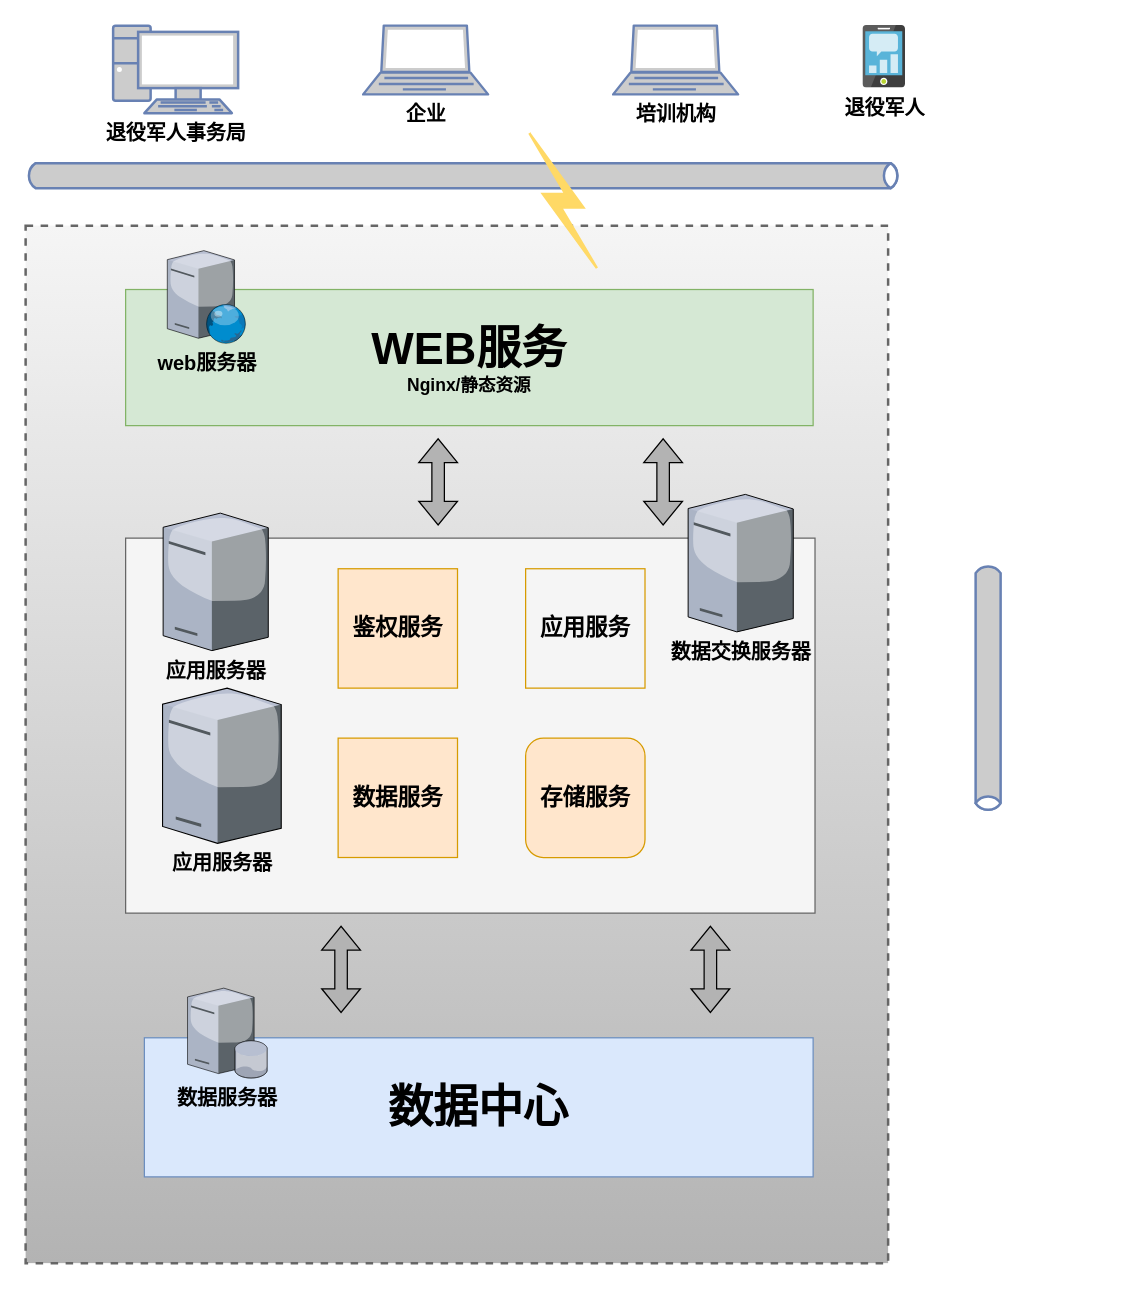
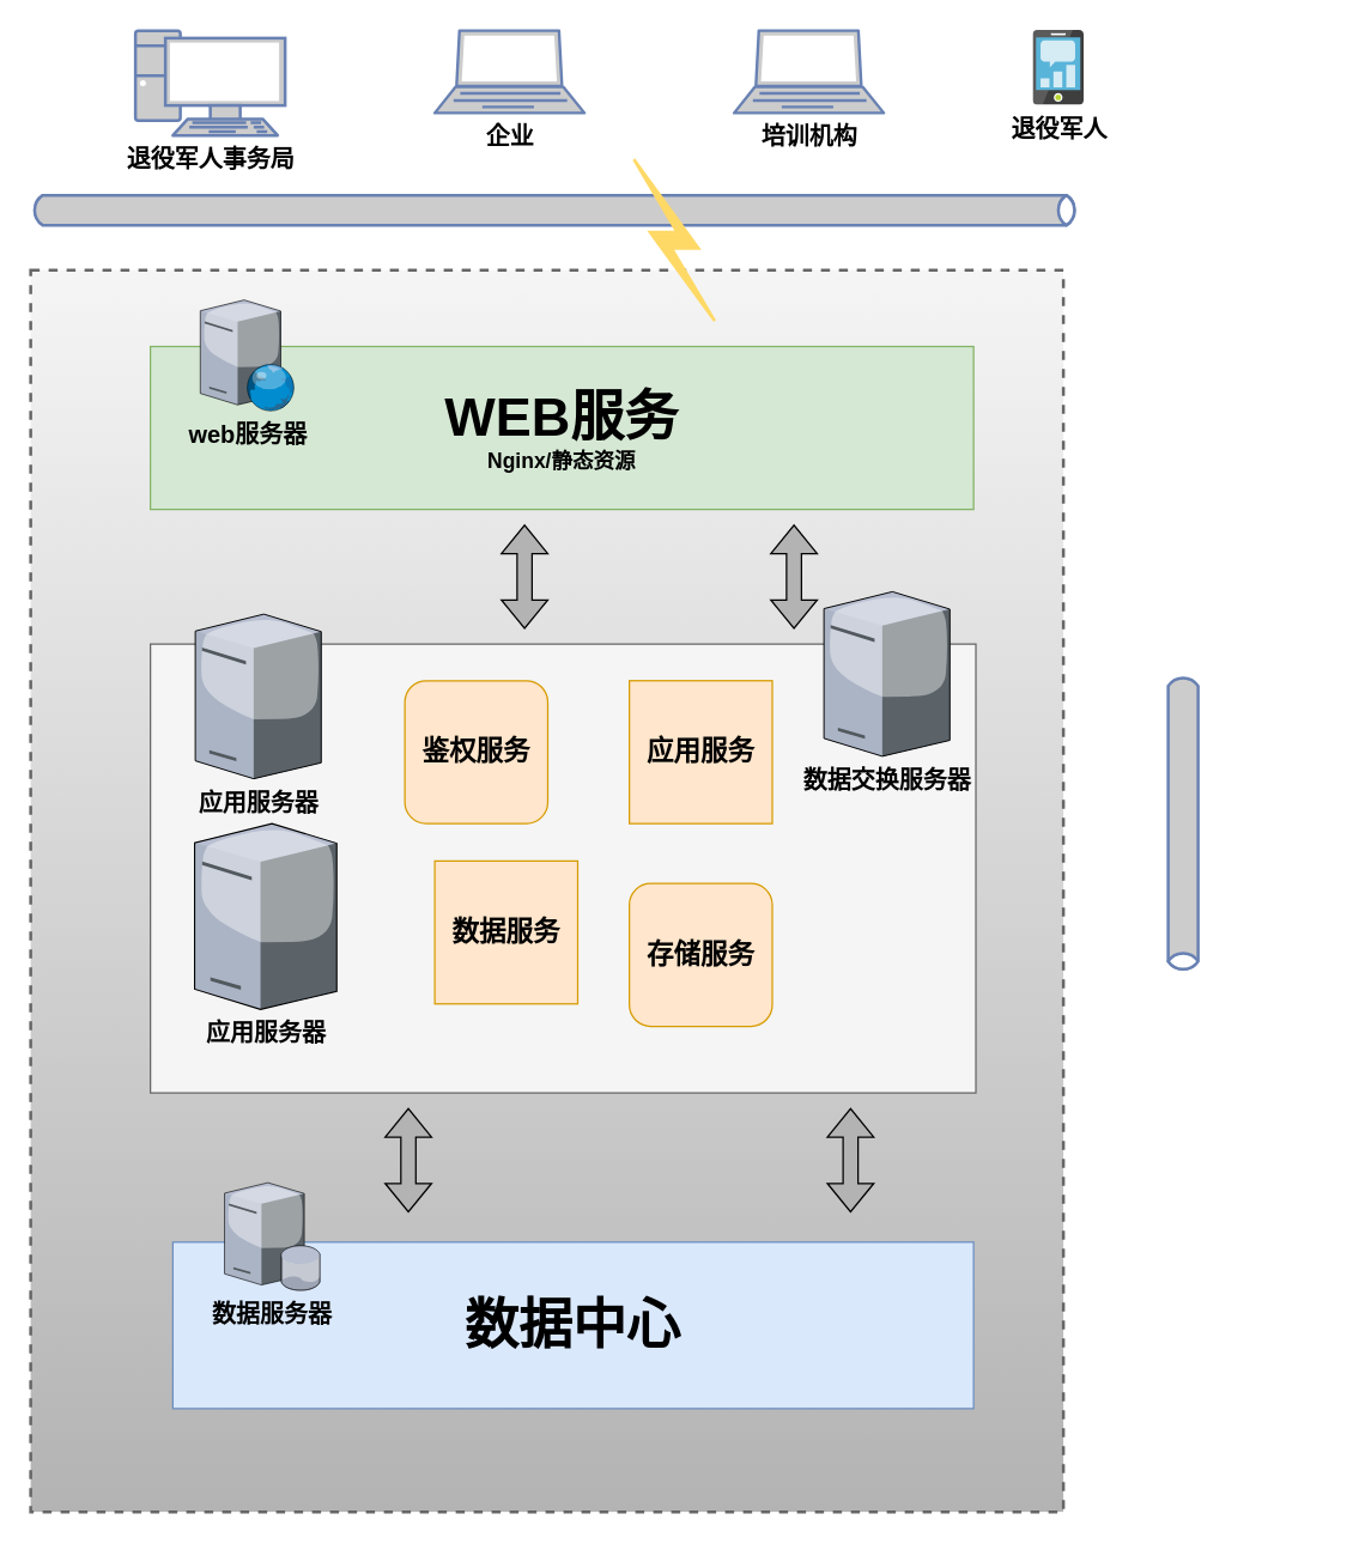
  <mxCell id="0" />
  <mxCell id="1" parent="0" />
  <mxCell id="2" value="" style="rounded=0;whiteSpace=wrap;html=1;fillColor=#f5f5f5;gradientColor=#b3b3b3;strokeColor=#666666;dashed=1;strokeWidth=2;" vertex="1" parent="1"><mxGeometry x="20" y="180" width="690" height="830" as="geometry" /></mxCell>
  <mxCell id="3" value="" style="html=1;outlineConnect=0;fillColor=#CCCCCC;strokeColor=#6881B3;gradientColor=none;gradientDirection=north;strokeWidth=2;shape=mxgraph.networks.bus;gradientColor=none;gradientDirection=north;fontColor=#ffffff;perimeter=backbonePerimeter;backboneSize=20;fontSize=16;" vertex="1" parent="1"><mxGeometry x="20" y="130" width="700" height="20" as="geometry" /></mxCell>
  <mxCell id="4" value="&lt;font color=&quot;#000000&quot; style=&quot;font-size: 16px;&quot;&gt;&lt;b style=&quot;font-size: 16px;&quot;&gt;企业&lt;/b&gt;&lt;/font&gt;" style="fontColor=#0066CC;verticalAlign=top;verticalLabelPosition=bottom;labelPosition=center;align=center;html=1;outlineConnect=0;fillColor=#CCCCCC;strokeColor=#6881B3;gradientColor=none;gradientDirection=north;strokeWidth=2;shape=mxgraph.networks.laptop;fontSize=16;" vertex="1" parent="1"><mxGeometry x="290" y="20" width="100" height="55" as="geometry" /></mxCell>
  <mxCell id="5" value="&lt;b style=&quot;font-size: 16px;&quot;&gt;&lt;font style=&quot;font-size: 16px;&quot;&gt;退役军人&lt;/font&gt;&lt;/b&gt;" style="sketch=0;aspect=fixed;html=1;points=[];align=center;image;fontSize=16;image=img/lib/mscae/Mobile_Engagement.svg;" vertex="1" parent="1"><mxGeometry x="690" y="20" width="34" height="50" as="geometry" /></mxCell>
  <mxCell id="6" value="&lt;b style=&quot;font-size: 16px;&quot;&gt;&lt;font color=&quot;#000000&quot; style=&quot;font-size: 16px;&quot;&gt;退役军人事务局&lt;/font&gt;&lt;/b&gt;" style="fontColor=#0066CC;verticalAlign=top;verticalLabelPosition=bottom;labelPosition=center;align=center;html=1;outlineConnect=0;fillColor=#CCCCCC;strokeColor=#6881B3;gradientColor=none;gradientDirection=north;strokeWidth=2;shape=mxgraph.networks.pc;fontSize=16;" vertex="1" parent="1"><mxGeometry x="90" y="20" width="100" height="70" as="geometry" /></mxCell>
  <mxCell id="7" value="&lt;b style=&quot;font-size: 16px;&quot;&gt;&lt;font color=&quot;#000000&quot; style=&quot;font-size: 16px;&quot;&gt;培训机构&lt;/font&gt;&lt;/b&gt;" style="fontColor=#0066CC;verticalAlign=top;verticalLabelPosition=bottom;labelPosition=center;align=center;html=1;outlineConnect=0;fillColor=#CCCCCC;strokeColor=#6881B3;gradientColor=none;gradientDirection=north;strokeWidth=2;shape=mxgraph.networks.laptop;fontSize=16;" vertex="1" parent="1"><mxGeometry x="490" y="20" width="100" height="55" as="geometry" /></mxCell>
  <mxCell id="8" value="" style="group" vertex="1" connectable="0" parent="1"><mxGeometry x="115" y="790" width="535" height="151" as="geometry" /></mxCell>
  <mxCell id="9" value="&lt;b&gt;&lt;font style=&quot;font-size: 36px;&quot;&gt;数据中心&lt;/font&gt;&lt;/b&gt;" style="rounded=0;whiteSpace=wrap;html=1;fillColor=#dae8fc;strokeColor=#6c8ebf;" vertex="1" parent="8"><mxGeometry y="39.737" width="535" height="111.263" as="geometry" /></mxCell>
  <mxCell id="10" value="&lt;font style=&quot;font-size: 16px;&quot;&gt;&lt;b style=&quot;font-size: 16px;&quot;&gt;数据服务器&lt;/b&gt;&lt;/font&gt;" style="verticalLabelPosition=bottom;sketch=0;aspect=fixed;html=1;verticalAlign=top;strokeColor=none;align=center;outlineConnect=0;shape=mxgraph.citrix.database_server;fontSize=16;" vertex="1" parent="8"><mxGeometry x="34.516" width="63.961" height="71.954" as="geometry" /></mxCell>
  <mxCell id="11" value="" style="group" vertex="1" connectable="0" parent="1"><mxGeometry x="100" y="200" width="550" height="140" as="geometry" /></mxCell>
  <mxCell id="12" value="&lt;b&gt;&lt;font style=&quot;&quot;&gt;&lt;span style=&quot;font-size: 36px;&quot;&gt;WEB服务&lt;/span&gt;&lt;br&gt;&lt;font style=&quot;font-size: 14px;&quot;&gt;Nginx/静态资源&lt;/font&gt;&lt;br&gt;&lt;/font&gt;&lt;/b&gt;" style="rounded=0;whiteSpace=wrap;html=1;fillColor=#d5e8d4;strokeColor=#82b366;" vertex="1" parent="11"><mxGeometry y="31.111" width="550" height="108.889" as="geometry" /></mxCell>
  <mxCell id="13" value="&lt;b style=&quot;font-size: 16px;&quot;&gt;&lt;font style=&quot;font-size: 16px;&quot;&gt;web服务器&lt;/font&gt;&lt;/b&gt;" style="verticalLabelPosition=bottom;sketch=0;aspect=fixed;html=1;verticalAlign=top;strokeColor=none;align=center;outlineConnect=0;shape=mxgraph.citrix.web_server;fontSize=16;" vertex="1" parent="11"><mxGeometry x="33.336" width="62.994" height="74.105" as="geometry" /></mxCell>
  <mxCell id="14" value="" style="html=1;outlineConnect=0;fillColor=#FFD966;strokeColor=#FFD966;gradientColor=none;gradientDirection=north;strokeWidth=2;shape=mxgraph.networks.comm_link_edge;html=1;rounded=0;fontSize=16;" edge="1" parent="1"><mxGeometry width="100" height="100" relative="1" as="geometry"><mxPoint x="480" y="220" as="sourcePoint" /><mxPoint x="420" y="100" as="targetPoint" /></mxGeometry></mxCell>
  <mxCell id="15" value="" style="shape=flexArrow;endArrow=classic;startArrow=classic;html=1;rounded=0;fillColor=#B3B3B3;" edge="1" parent="1"><mxGeometry width="100" height="100" relative="1" as="geometry"><mxPoint x="350" y="420" as="sourcePoint" /><mxPoint x="350" y="350" as="targetPoint" /></mxGeometry></mxCell>
  <mxCell id="16" value="" style="shape=flexArrow;endArrow=classic;startArrow=classic;html=1;rounded=0;fillColor=#B3B3B3;" edge="1" parent="1"><mxGeometry width="100" height="100" relative="1" as="geometry"><mxPoint x="530" y="420" as="sourcePoint" /><mxPoint x="530" y="350" as="targetPoint" /></mxGeometry></mxCell>
  <mxCell id="17" value="" style="group" vertex="1" connectable="0" parent="1"><mxGeometry x="100" y="430" width="650" height="400" as="geometry" /></mxCell>
  <mxCell id="18" value="" style="rounded=0;whiteSpace=wrap;html=1;fillColor=#f5f5f5;fontColor=#333333;strokeColor=#666666;" vertex="1" parent="17"><mxGeometry width="551.515" height="300" as="geometry" /></mxCell>
- <mxCell id="19" value="&lt;font style=&quot;font-size: 18px;&quot;&gt;&lt;b&gt;鉴权服务&lt;/b&gt;&lt;/font&gt;" style="whiteSpace=wrap;html=1;aspect=fixed;fillColor=#ffe6cc;strokeColor=#d79b00;" vertex="1" parent="17"><mxGeometry x="169.999" y="24.5" width="95.5" height="95.5" as="geometry" /></mxCell>
- <mxCell id="20" value="&lt;font style=&quot;font-size: 18px;&quot;&gt;&lt;b&gt;应用服务&lt;/b&gt;&lt;/font&gt;" style="whiteSpace=wrap;html=1;aspect=fixed;fillColor=#f5f5f5;strokeColor=#d79b00;" vertex="1" parent="17"><mxGeometry x="319.997" y="24.5" width="95.5" height="95.5" as="geometry" /></mxCell>
- <mxCell id="21" value="&lt;font style=&quot;font-size: 18px;&quot;&gt;&lt;b&gt;数据服务&lt;/b&gt;&lt;/font&gt;" style="whiteSpace=wrap;html=1;aspect=fixed;fillColor=#ffe6cc;strokeColor=#d79b00;" vertex="1" parent="17"><mxGeometry x="169.999" y="160" width="95.5" height="95.5" as="geometry" /></mxCell>
+ <mxCell id="19" value="&lt;font style=&quot;font-size: 18px;&quot;&gt;&lt;b&gt;鉴权服务&lt;/b&gt;&lt;/font&gt;" style="whiteSpace=wrap;html=1;aspect=fixed;fillColor=#ffe6cc;strokeColor=#d79b00;rounded=1;" vertex="1" parent="17"><mxGeometry x="169.999" y="24.5" width="95.5" height="95.5" as="geometry" /></mxCell>
+ <mxCell id="20" value="&lt;font style=&quot;font-size: 18px;&quot;&gt;&lt;b&gt;应用服务&lt;/b&gt;&lt;/font&gt;" style="whiteSpace=wrap;html=1;aspect=fixed;fillColor=#ffe6cc;strokeColor=#d79b00;" vertex="1" parent="17"><mxGeometry x="319.997" y="24.5" width="95.5" height="95.5" as="geometry" /></mxCell>
+ <mxCell id="21" value="&lt;font style=&quot;font-size: 18px;&quot;&gt;&lt;b&gt;数据服务&lt;/b&gt;&lt;/font&gt;" style="whiteSpace=wrap;html=1;aspect=fixed;fillColor=#ffe6cc;strokeColor=#d79b00;" vertex="1" parent="17"><mxGeometry x="189.999" y="145" width="95.5" height="95.5" as="geometry" /></mxCell>
  <mxCell id="22" value="&lt;font style=&quot;font-size: 18px;&quot;&gt;&lt;b&gt;存储服务&lt;/b&gt;&lt;/font&gt;" style="whiteSpace=wrap;html=1;aspect=fixed;fillColor=#ffe6cc;strokeColor=#d79b00;rounded=1;" vertex="1" parent="17"><mxGeometry x="319.997" y="160" width="95.5" height="95.5" as="geometry" /></mxCell>
  <mxCell id="23" value="&lt;font style=&quot;font-size: 16px;&quot;&gt;&lt;b style=&quot;font-size: 16px;&quot;&gt;应用服务器&lt;/b&gt;&lt;/font&gt;" style="verticalLabelPosition=bottom;sketch=0;aspect=fixed;html=1;verticalAlign=top;strokeColor=none;align=center;outlineConnect=0;shape=mxgraph.citrix.license_server;fontSize=16;" vertex="1" parent="17"><mxGeometry x="29.545" y="120" width="94.937" height="124.151" as="geometry" /></mxCell>
  <mxCell id="24" value="" style="shape=flexArrow;endArrow=classic;startArrow=classic;html=1;rounded=0;fillColor=#B3B3B3;" edge="1" parent="17"><mxGeometry width="100" height="100" relative="1" as="geometry"><mxPoint x="172.348" y="380" as="sourcePoint" /><mxPoint x="172.348" y="310" as="targetPoint" /></mxGeometry></mxCell>
  <mxCell id="25" value="" style="shape=flexArrow;endArrow=classic;startArrow=classic;html=1;rounded=0;fillColor=#B3B3B3;" edge="1" parent="17"><mxGeometry width="100" height="100" relative="1" as="geometry"><mxPoint x="467.803" y="380" as="sourcePoint" /><mxPoint x="467.803" y="310" as="targetPoint" /></mxGeometry></mxCell>
  <mxCell id="26" value="&lt;font style=&quot;font-size: 16px;&quot;&gt;&lt;b style=&quot;font-size: 16px;&quot;&gt;数据交换服务器&lt;/b&gt;&lt;/font&gt;" style="verticalLabelPosition=bottom;sketch=0;aspect=fixed;html=1;verticalAlign=top;strokeColor=none;align=center;outlineConnect=0;shape=mxgraph.citrix.license_server;fontSize=16;" vertex="1" parent="17"><mxGeometry x="450" y="-35" width="84.12" height="110" as="geometry" /></mxCell>
  <mxCell id="27" value="&lt;font style=&quot;font-size: 16px;&quot;&gt;&lt;b style=&quot;font-size: 16px;&quot;&gt;应用服务器&lt;/b&gt;&lt;/font&gt;" style="verticalLabelPosition=bottom;sketch=0;aspect=fixed;html=1;verticalAlign=top;strokeColor=none;align=center;outlineConnect=0;shape=mxgraph.citrix.license_server;fontSize=16;" vertex="1" parent="1"><mxGeometry x="130" y="410" width="84.12" height="110" as="geometry" /></mxCell>
  <mxCell id="28" value="" style="html=1;outlineConnect=0;fillColor=#CCCCCC;strokeColor=#6881B3;gradientColor=none;gradientDirection=north;strokeWidth=2;shape=mxgraph.networks.bus;gradientColor=none;gradientDirection=north;fontColor=#ffffff;perimeter=backbonePerimeter;backboneSize=20;rotation=90;" vertex="1" parent="1"><mxGeometry x="690" y="540" width="200" height="20" as="geometry" /></mxCell>
